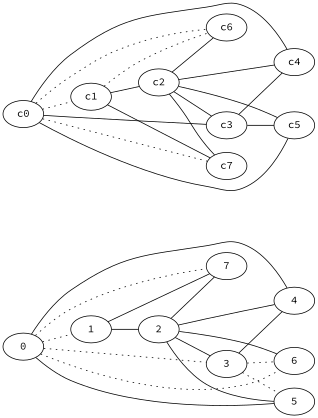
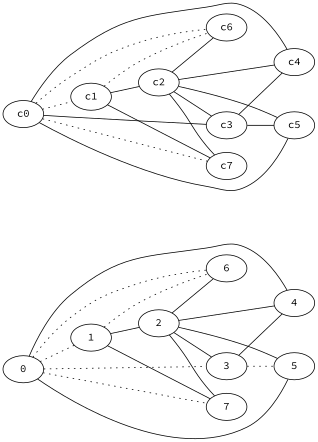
  graph {
    fontname="Source Code Pro"
    rankdir=LR
    node [fontname="Source Code Pro"]
    edge [fontname="Source Code Pro"]
    n1 [label=0]
    n2 [label=1]
    n3 [label=3]
    n4 [label=4]
    n5 [label=5]
    n6 [label=6]
    n7 [label=7]
    n8 [label=2]
    c0
    c1
    c3
    c4
    c5
    c6
    c7
    c2
    n1 -- n2 [style=dotted]
    n1 -- n3 [style=dotted]
    n1 -- n4
    n1 -- n5
    n1 -- n6 [style=dotted]
    n1 -- n7 [style=dotted]
-   n3 -- n6 [style=dotted]
+   n2 -- n6 [style=dotted]
    n2 -- n7
    n2 -- n8
    n3 -- n4
    n3 -- n5 [style=dotted]
    n8 -- n3
    n8 -- n4
    n8 -- n5
    n8 -- n6
    n8 -- n7
    c0 -- c1 [style=dotted]
    c0 -- c3
    c0 -- c4
    c0 -- c5
    c0 -- c6 [style=dotted]
    c0 -- c7 [style=dotted]
    c1 -- c6 [style=dotted]
    c1 -- c7
    c1 -- c2
    c3 -- c4
    c3 -- c5 [style=solid]
    c2 -- c3
    c2 -- c4
    c2 -- c5
    c2 -- c6
    c2 -- c7
  }
